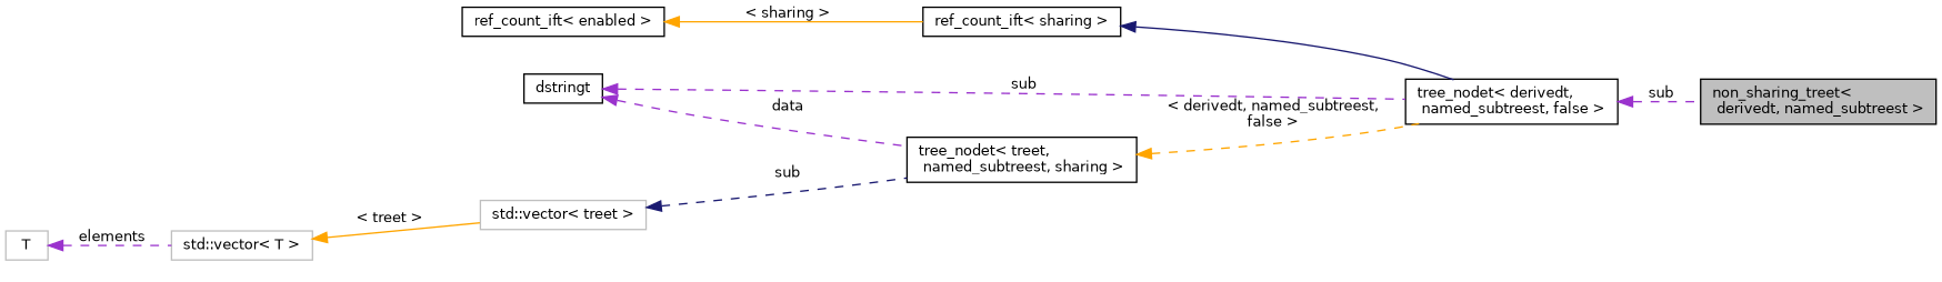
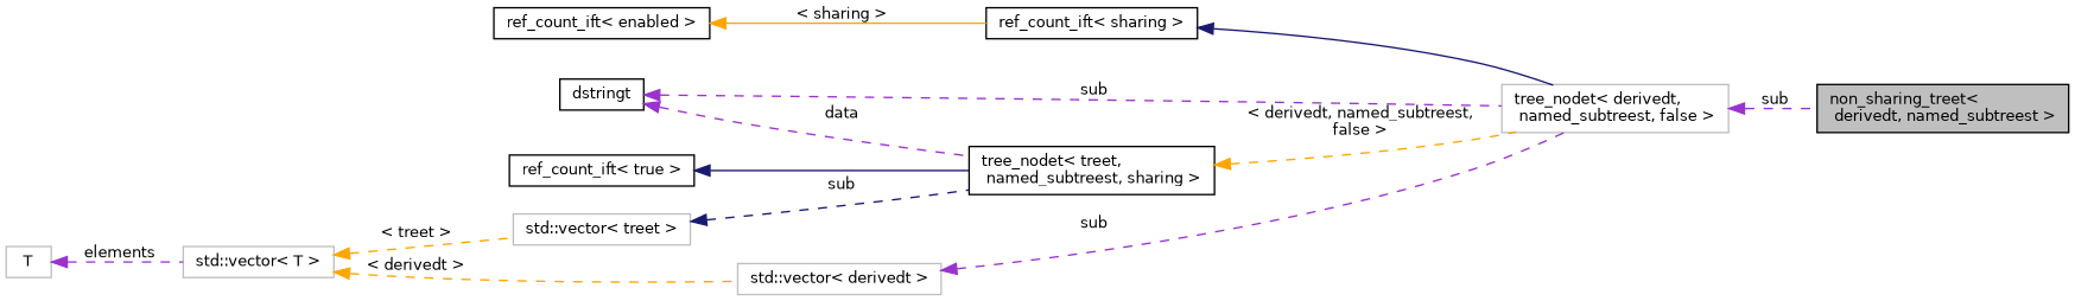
  digraph {
    rankdir=LR
    node [color=black fontname=Helvetica fontsize=10 shape=record]
    edge [color=darkorchid3 dir=back fontname=Helvetica fontsize=10 labelfontname=Helvetica labelfontsize=10 style=dashed]
    n1 [fillcolor=grey75 fontcolor=black height=0.2 label="non_sharing_treet\<\l derivedt, named_subtreest \>" style=filled width=0.4]
-   n2 [height=0.2 label="tree_nodet\< derivedt,\l named_subtreest, false \>" width=0.4]
+   n2 [color=grey75 height=0.2 label="tree_nodet\< derivedt,\l named_subtreest, false \>" width=0.4]
    n3 [height=0.2 label="ref_count_ift\< sharing \>" width=0.4]
    n4 [height=0.2 label="ref_count_ift\< enabled \>" width=0.4]
+   n5 [color=grey75 height=0.2 label="std::vector\< derivedt \>" width=0.4]
    n6 [color=grey75 height=0.2 label="std::vector\< T \>" width=0.4]
    n7 [color=grey75 height=0.2 label="std::vector\< treet \>" width=0.4]
    n8 [height=0.2 label="tree_nodet\< treet,\l named_subtreest, sharing \>" width=0.4]
    n9 [color=grey75 height=0.2 label=T width=0.4]
    n10 [height=0.2 label=dstringt width=0.4]
+   n11 [height=0.2 label="ref_count_ift\< true \>" width=0.4]
    n2 -> n1 [label=" sub"]
    n3 -> n2 [color=midnightblue style=solid]
    n4 -> n3 [color=orange label=" \< sharing \>" style=solid]
-   n6 -> n7 [color=orange label=" \< treet \>" style=solid]
+   n5 -> n2 [label=" sub"]
+   n6 -> n5 [color=orange label=" \< derivedt \>"]
+   n6 -> n7 [color=orange label=" \< treet \>"]
    n7 -> n8 [color=midnightblue label=" sub"]
    n8 -> n2 [color=orange label=" \< derivedt, named_subtreest,\l false \>"]
    n9 -> n6 [label=" elements"]
    n10 -> n2 [label=" sub"]
    n10 -> n8 [label=" data"]
+   n11 -> n8 [color=midnightblue style=solid]
  }
